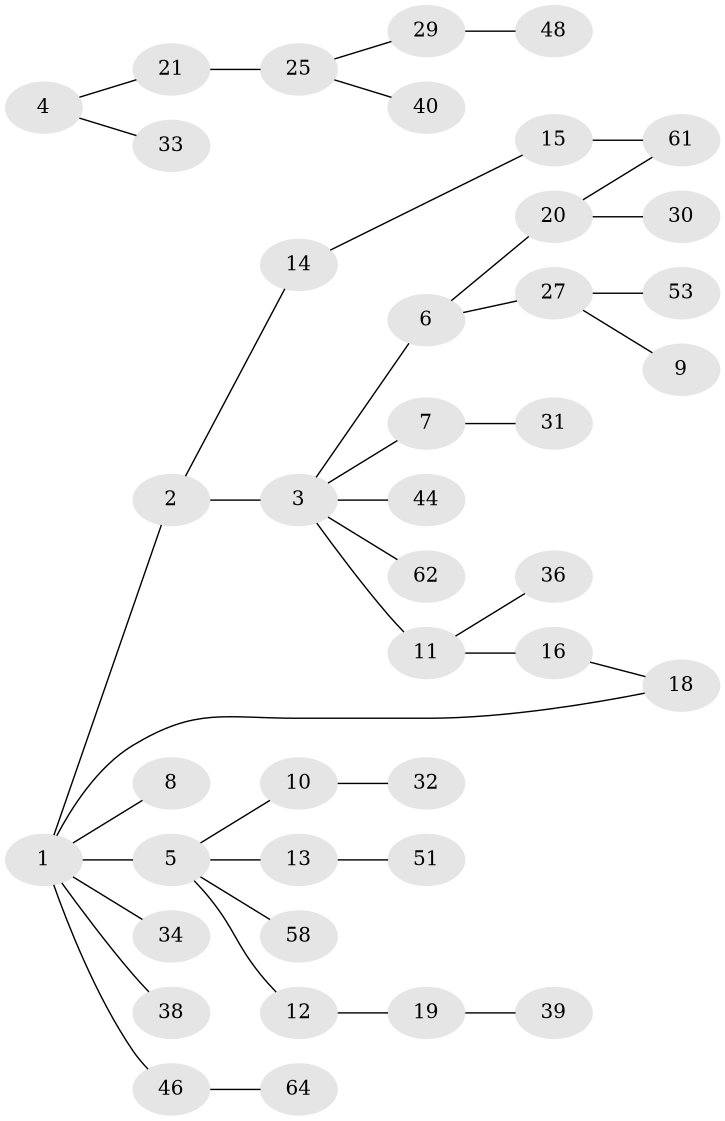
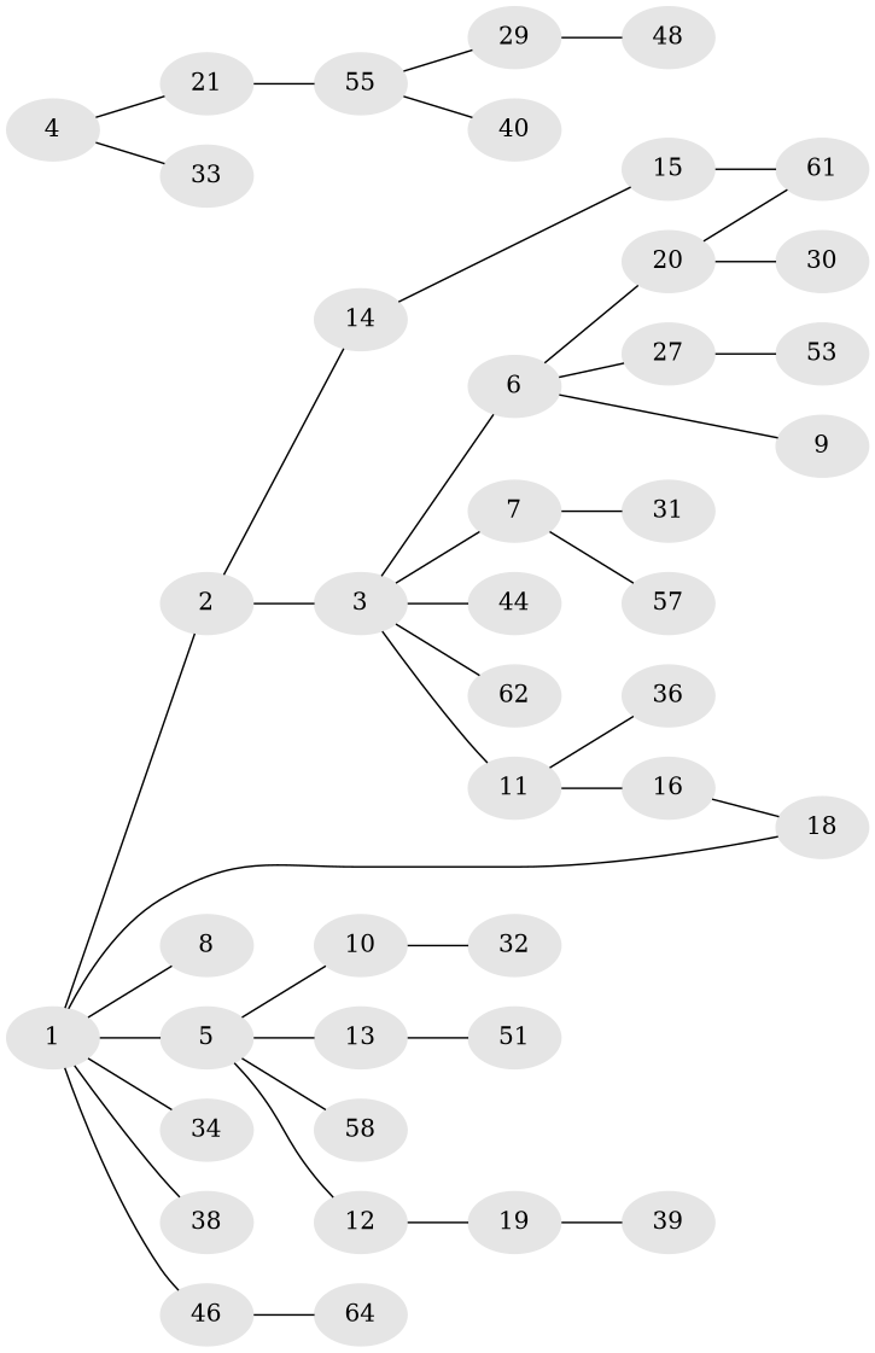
  graph {
    rankdir=LR
    node [color=gray90 style=filled]
    1 [super="+24"]
    2 [super="+22"]
    5 [super="+47"]
    8 [super="+63"]
    18 [super="+35"]
    34
    38
    46 [super="+59"]
    3 [super="+23"]
    14
    10
    12
    13 [super="+29"]
    58
    64
    6
    7 [super="+50"]
    11
    44
    62
    15 [super="+60"]
    4 [super="+17"]
    21 [super="+56"]
    33 [super="+66"]
    9 [super="+42"]
    20 [super="+49"]
    27 [super="+55"]
    31
+   57
    16 [super="+37"]
    36 [super="+52"]
-   25 [super="+45"]
+   25 [super="+45" label=55]
    32 [super="+43"]
    19 [super="+41"]
    51 [super="+54"]
    61
    30 [super="+65"]
    53
    39
    n40 [label=29 super="+28"]
    40
    48
    1 -- 2
    1 -- 5
    1 -- 8
    1 -- 18
    1 -- 34
    1 -- 38
    1 -- 46
    2 -- 3
    2 -- 14
    5 -- 10
    5 -- 12
    5 -- 13
    5 -- 58
    46 -- 64
    3 -- 6
    3 -- 7
    3 -- 11
    3 -- 44
    3 -- 62
    14 -- 15
    10 -- 32
    12 -- 19
    13 -- 51
-   27 -- 9
+   6 -- 9
    6 -- 20
    6 -- 27
    7 -- 31
+   7 -- 57
    11 -- 16
    11 -- 36
    15 -- 61
    4 -- 21
    4 -- 33
    21 -- 25
    20 -- 61
    20 -- 30
    27 -- 53
    16 -- 18
    25 -- n40
    25 -- 40
    19 -- 39
    n40 -- 48
  }
